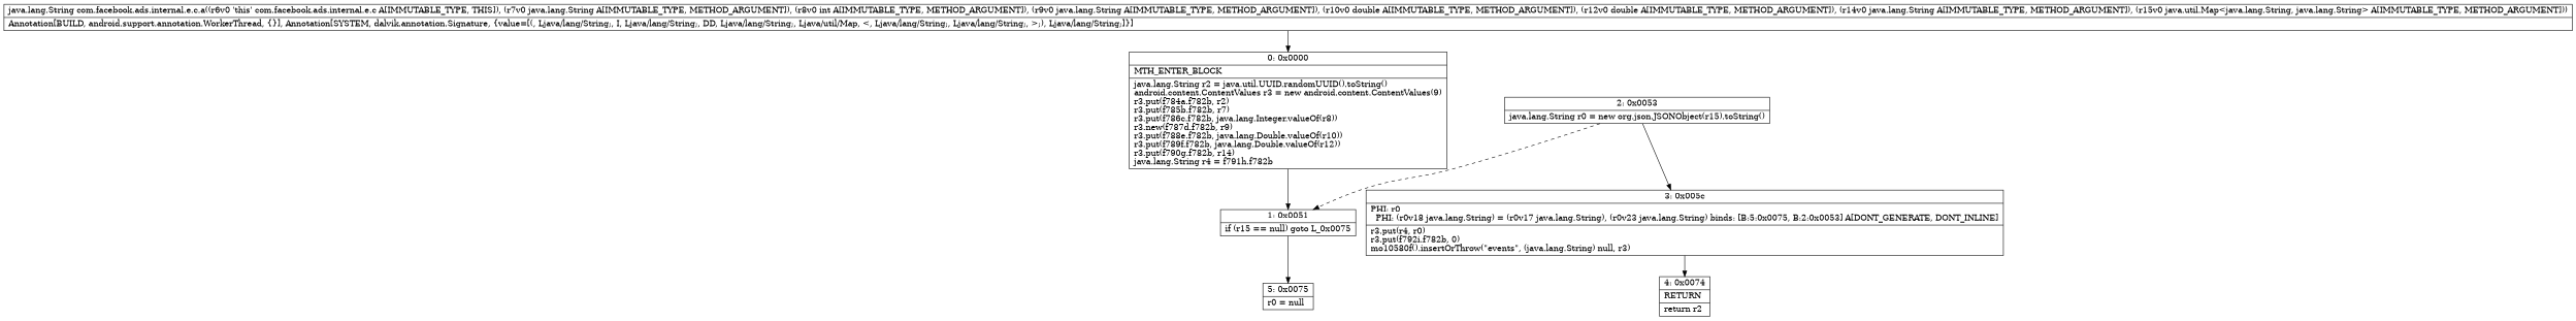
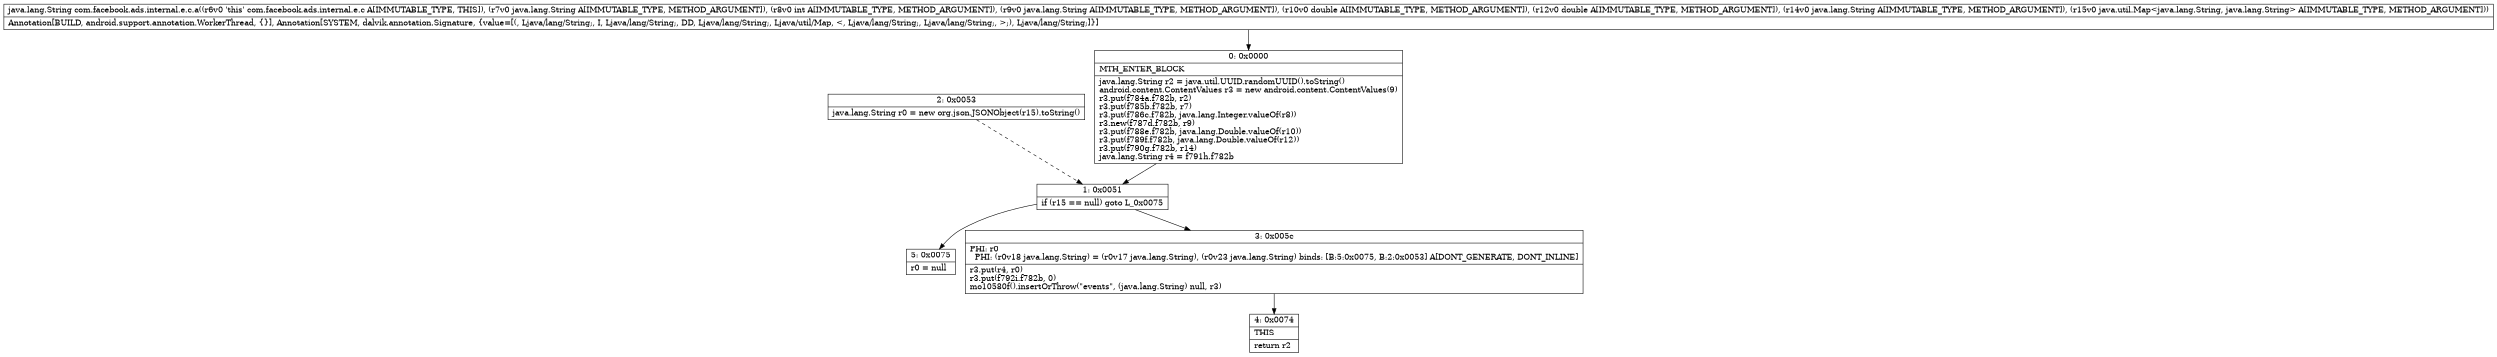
  digraph {
    node [shape=record]
    n1 [label="{0\:\ 0x0000|MTH_ENTER_BLOCK\l|java.lang.String r2 = java.util.UUID.randomUUID().toString()\landroid.content.ContentValues r3 = new android.content.ContentValues(9)\lr3.put(f784a.f782b, r2)\lr3.put(f785b.f782b, r7)\lr3.put(f786c.f782b, java.lang.Integer.valueOf(r8))\lr3.new(f787d.f782b, r9)\lr3.put(f788e.f782b, java.lang.Double.valueOf(r10))\lr3.put(f789f.f782b, java.lang.Double.valueOf(r12))\lr3.put(f790g.f782b, r14)\ljava.lang.String r4 = f791h.f782b\l}"]
    n2 [label="{1\:\ 0x0051|if (r15 == null) goto L_0x0075\l}"]
    n3 [label="{5\:\ 0x0075|r0 = null\l}"]
    n4 [label="{2\:\ 0x0053|java.lang.String r0 = new org.json.JSONObject(r15).toString()\l}"]
    n5 [label="{3\:\ 0x005c|PHI: r0 \l  PHI: (r0v18 java.lang.String) = (r0v17 java.lang.String), (r0v23 java.lang.String) binds: [B:5:0x0075, B:2:0x0053] A[DONT_GENERATE, DONT_INLINE]\l|r3.put(r4, r0)\lr3.put(f792i.f782b, 0)\lmo10580f().insertOrThrow(\"events\", (java.lang.String) null, r3)\l}"]
-   n6 [label="{4\:\ 0x0074|RETURN\l|return r2\l}"]
+   n6 [label="{4\:\ 0x0074|THIS\l|return r2\l}"]
    n7 [label="{java.lang.String com.facebook.ads.internal.e.c.a((r6v0 'this' com.facebook.ads.internal.e.c A[IMMUTABLE_TYPE, THIS]), (r7v0 java.lang.String A[IMMUTABLE_TYPE, METHOD_ARGUMENT]), (r8v0 int A[IMMUTABLE_TYPE, METHOD_ARGUMENT]), (r9v0 java.lang.String A[IMMUTABLE_TYPE, METHOD_ARGUMENT]), (r10v0 double A[IMMUTABLE_TYPE, METHOD_ARGUMENT]), (r12v0 double A[IMMUTABLE_TYPE, METHOD_ARGUMENT]), (r14v0 java.lang.String A[IMMUTABLE_TYPE, METHOD_ARGUMENT]), (r15v0 java.util.Map\<java.lang.String, java.lang.String\> A[IMMUTABLE_TYPE, METHOD_ARGUMENT]))  | Annotation[BUILD, android.support.annotation.WorkerThread, \{\}], Annotation[SYSTEM, dalvik.annotation.Signature, \{value=[(, Ljava\/lang\/String;, I, Ljava\/lang\/String;, DD, Ljava\/lang\/String;, Ljava\/util\/Map, \<, Ljava\/lang\/String;, Ljava\/lang\/String;, \>;), Ljava\/lang\/String;]\}]\l}"]
    n1 -> n2
    n2 -> n3
    n4 -> n2 [style=dashed]
-   n4 -> n5
+   n2 -> n5
    n5 -> n6
    n7 -> n1
  }
